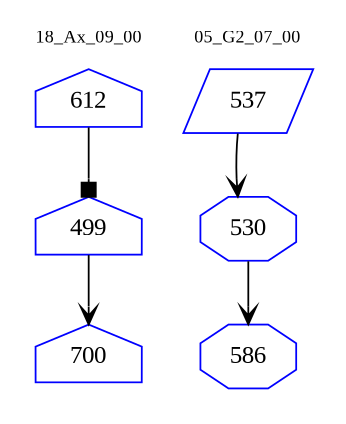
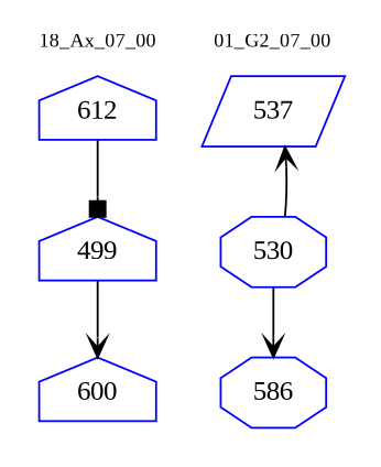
  digraph {
    fontname="Liberation Serif"
    node [color=blue fontname="Liberation Serif" shape=house]
    edge [arrowhead=vee color=black fontname="Liberation Serif"]
    n1 [label=612]
    n2 [label=499]
-   n3 [label=700]
+   n3 [label=600]
    n4 [label=537 shape=parallelogram]
    n5 [label=530 shape=octagon]
    n6 [label=586 shape=octagon]
    subgraph cluster_1 {
      color=white
      fontsize=10
-     label="18_Ax_09_00"
+     label="18_Ax_07_00"
      n1
      n2
      n3
    }
    subgraph cluster_2 {
      color=white
      fontsize=10
-     label="05_G2_07_00"
+     label="01_G2_07_00"
      n4
      n5
      n6
    }
    n1 -> n2 [arrowhead=box]
    n2 -> n3
-   n4 -> n5
+   n5 -> n4
    n5 -> n6
  }
